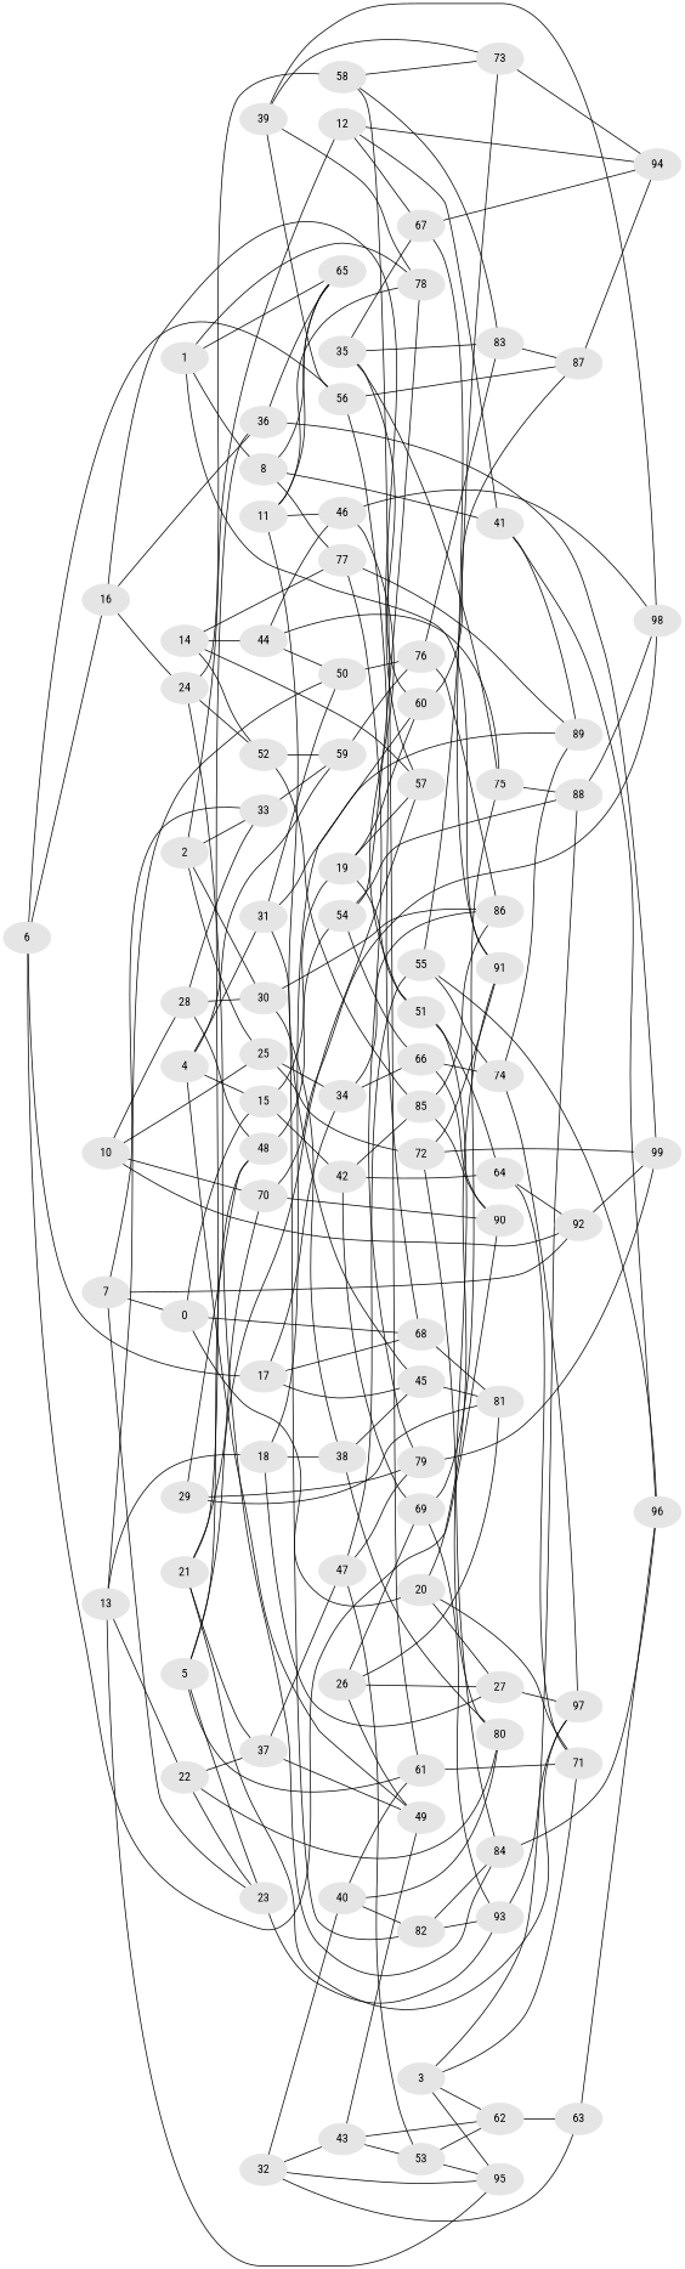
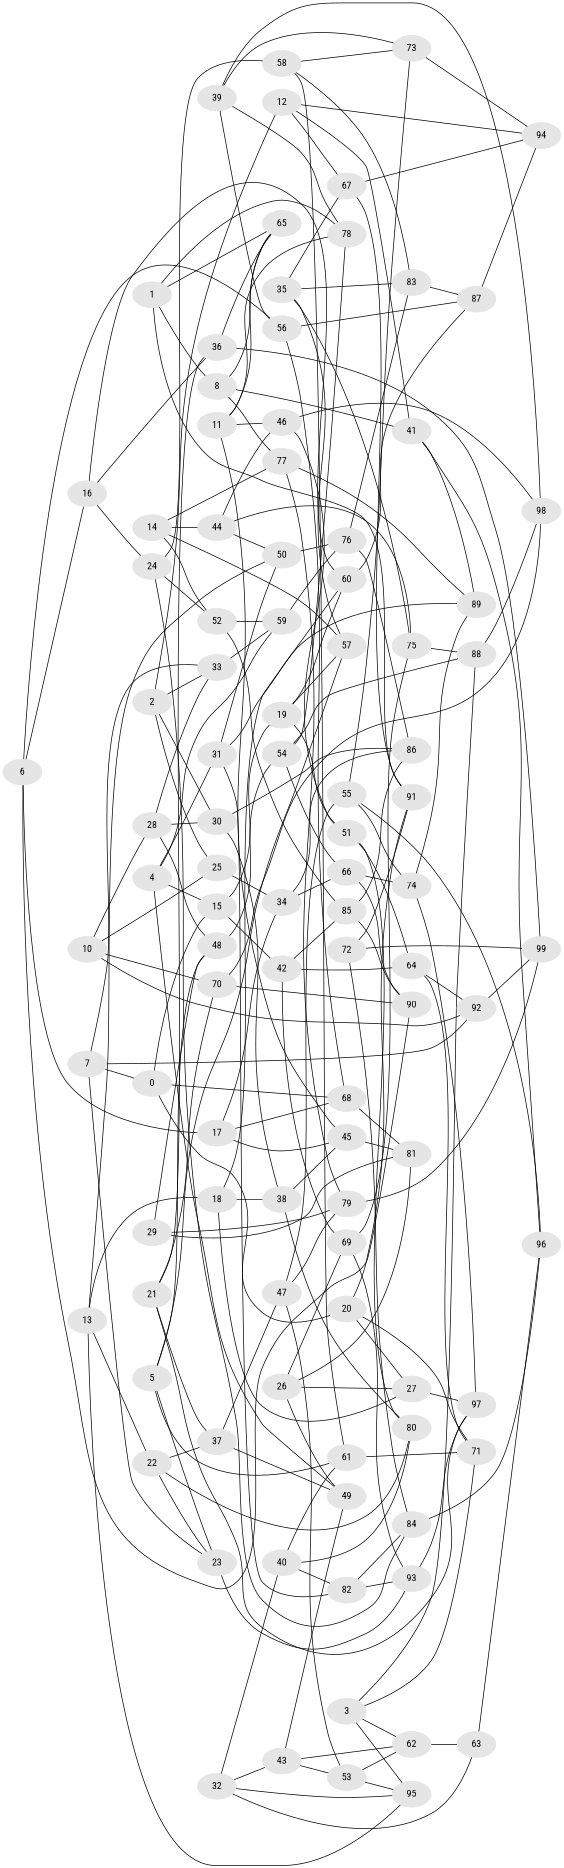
  graph {
    fontname="Roboto Condensed"
    rankdir=LR
    node [color=gray90 fontname="Roboto Condensed" style=filled]
    edge [fontname="Roboto Condensed"]
    1
    8
    65
    78
    91
    41
    77
    2
    12
    25
    30
    33
    67
    94
    34
    72
    38
    86
    59
    3
    62
    71
    88
    95
    63
    98
    4
    15
    31
    49
    19
    42
    50
    82
    89
    76
    5
    23
    48
    57
    61
    93
    54
    6
    16
    17
    56
    90
    24
    36
    60
    68
    45
    87
    7
    n56 [label=0]
    92
    20
    99
    96
    79
    27
    81
    10
    28
    70
    11
    46
    51
    13
    18
    22
    37
    80
    14
    44
    52
    75
    85
    69
    64
    58
    84
    66
    97
    21
    47
    83
    73
    26
    29
    32
    40
    43
    53
    74
    35
    55
    39
    1 -- 8
    1 -- 65
    1 -- 78
    1 -- 91
    8 -- 65
    8 -- 41
    8 -- 77
    41 -- 89
    41 -- 96
    77 -- 89
    77 -- 79
    2 -- 12
    2 -- 25
    2 -- 30
    2 -- 33
    12 -- 41
    12 -- 67
    12 -- 94
    25 -- 34
-   25 -- 72
    30 -- 38
    30 -- 86
    33 -- 59
    67 -- 91
    67 -- 94
    34 -- 86
    34 -- 66
    72 -- 91
    72 -- 99
    72 -- 84
    38 -- 45
    38 -- 80
    59 -- 76
    3 -- 62
    3 -- 71
    3 -- 88
    3 -- 95
    62 -- 63
    88 -- 98
    63 -- 96
    4 -- 59
    4 -- 15
    4 -- 31
    4 -- 49
    15 -- 19
    15 -- 42
    31 -- 50
    31 -- 82
    31 -- 89
    19 -- 57
    19 -- 60
    19 -- 51
    42 -- 85
    42 -- 69
    42 -- 64
    50 -- 76
    82 -- 93
    82 -- 84
    76 -- 86
    76 -- 83
    5 -- 23
    5 -- 48
    5 -- 57
    5 -- 61
    23 -- 93
    48 -- 54
    61 -- 71
    93 -- 97
    54 -- 78
    54 -- 88
    54 -- 66
    6 -- 16
    6 -- 17
    6 -- 56
    6 -- 90
    16 -- 24
    16 -- 36
    16 -- 60
    17 -- 34
    17 -- 68
    17 -- 45
    56 -- 68
    56 -- 87
    24 -- 52
    24 -- 58
    24 -- 84
    36 -- 65
    36 -- 99
    60 -- 87
    68 -- 81
    45 -- 81
    87 -- 94
    7 -- 33
    7 -- 23
    7 -- n56
    7 -- 92
    n56 -- 15
    n56 -- 68
    n56 -- 20
    92 -- 99
    20 -- 91
    20 -- 71
    20 -- 27
    79 -- 99
    27 -- 97
    10 -- 25
    10 -- 92
    10 -- 28
    10 -- 70
    28 -- 30
    28 -- 33
    28 -- 48
    70 -- 98
    70 -- 90
    11 -- 65
    11 -- 78
    11 -- 45
    11 -- 46
    46 -- 98
    46 -- 51
    51 -- 80
    51 -- 64
    13 -- 95
    13 -- 50
    13 -- 18
    13 -- 22
    18 -- 38
    18 -- 60
    18 -- 27
    22 -- 23
    22 -- 37
    22 -- 80
    37 -- 49
    37 -- 47
    14 -- 77
    14 -- 57
    14 -- 44
    14 -- 52
    44 -- 50
    44 -- 46
    44 -- 75
    52 -- 59
    52 -- 85
    75 -- 88
    85 -- 86
    85 -- 90
    69 -- 93
    69 -- 75
    64 -- 71
    64 -- 92
    58 -- 61
    58 -- 83
    58 -- 73
    84 -- 96
    66 -- 90
    66 -- 74
    21 -- 36
    21 -- 70
    21 -- 37
    21 -- 97
    47 -- 79
    47 -- 53
    47 -- 55
    83 -- 87
    73 -- 94
    26 -- 49
    26 -- 27
    26 -- 81
    26 -- 69
    29 -- 48
    29 -- 79
    29 -- 81
    32 -- 95
    32 -- 63
    32 -- 40
    32 -- 43
    40 -- 82
    40 -- 61
    40 -- 80
    43 -- 62
    43 -- 49
    43 -- 53
    53 -- 62
    53 -- 95
    74 -- 89
    74 -- 97
    35 -- 67
    35 -- 57
    35 -- 75
    35 -- 83
    55 -- 96
    55 -- 73
    55 -- 74
    39 -- 78
    39 -- 98
    39 -- 56
    39 -- 73
  }
